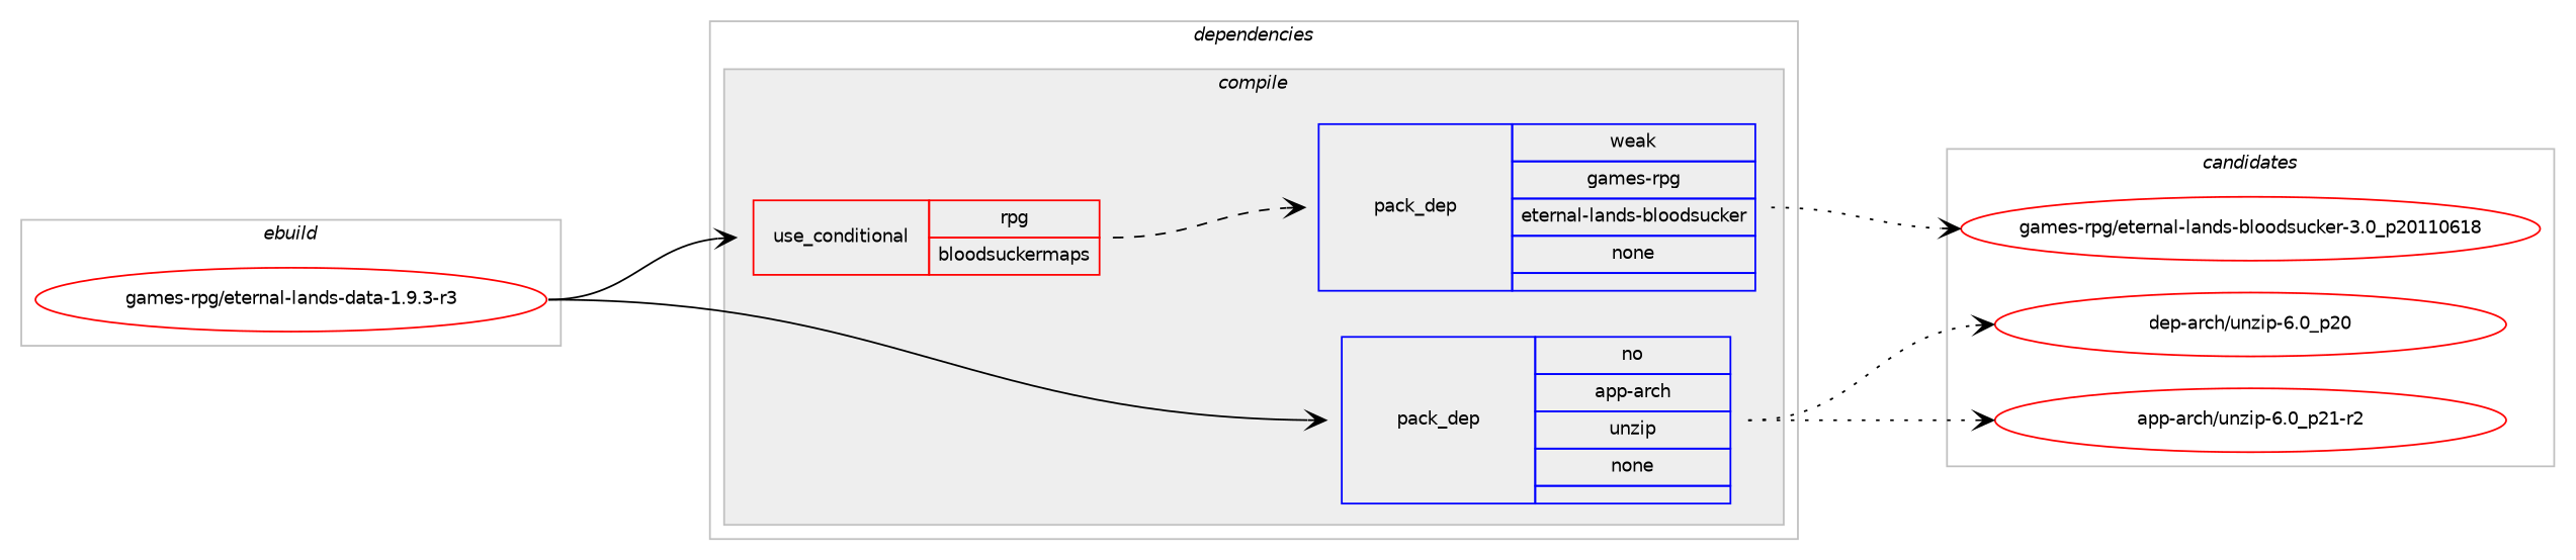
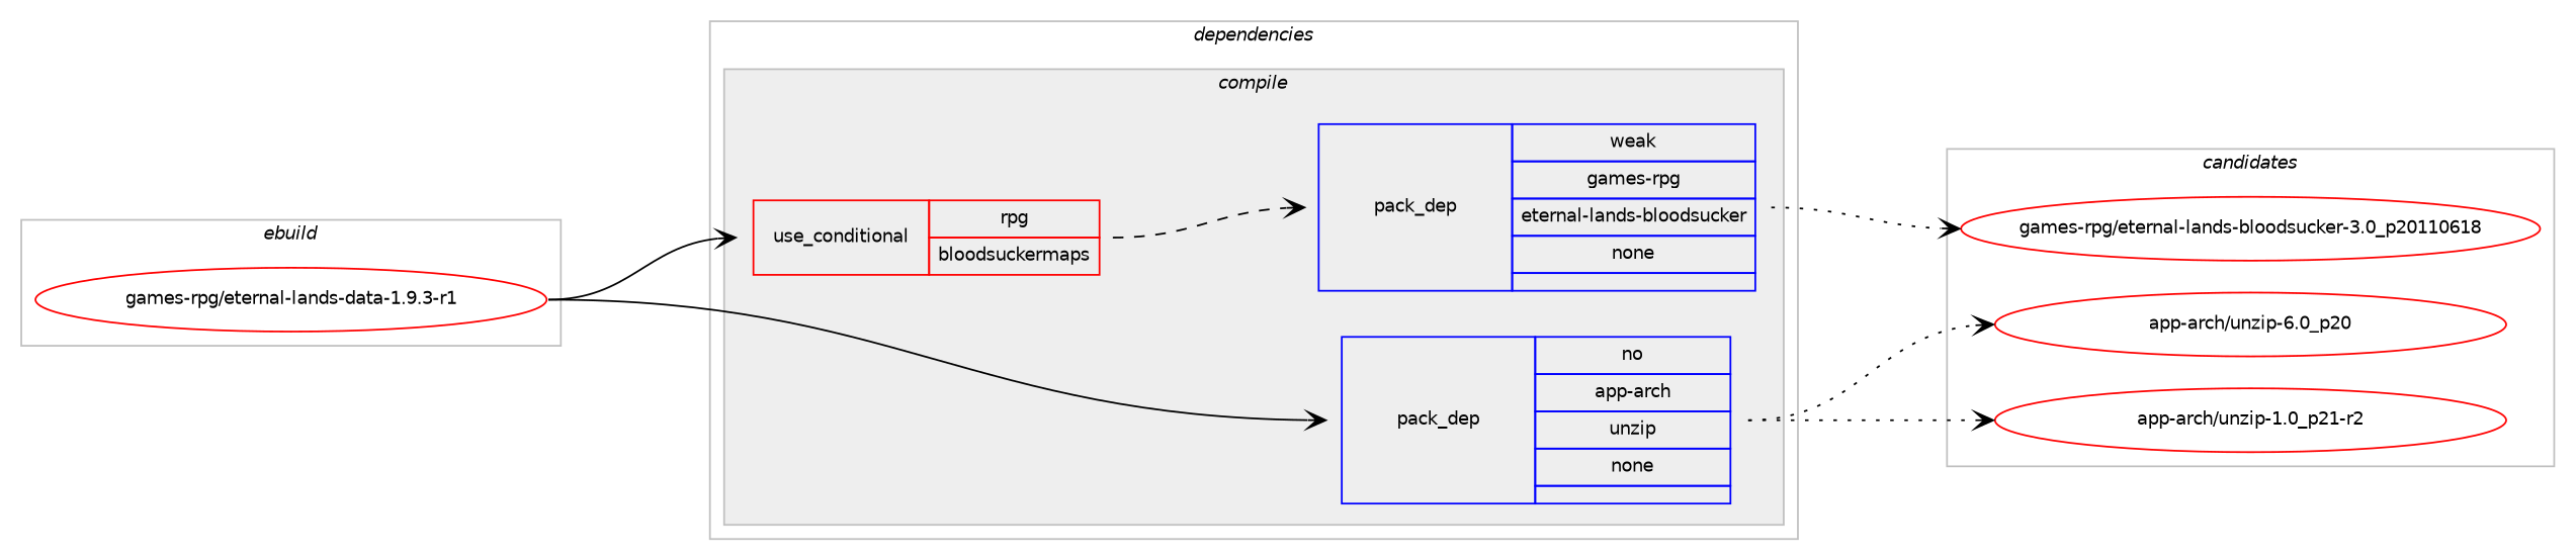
  digraph {
    compound=true
    concentrate=true
    fontname=Helvetica
    fontsize=10
    newrank=true
    rankdir=LR
    ranksep=1.5
    node [color=red fontname=Helvetica fontsize=10]
    edge [arrowhead=vee headport=w style=dotted tailport=e weight=20]
-   n1 [label="games-rpg/eternal-lands-data-1.9.3-r3" width=4]
+   n1 [label="games-rpg/eternal-lands-data-1.9.3-r1" width=4]
    n2 [color=blue label=<<TABLE BORDER="0" CELLBORDER="1" CELLSPACING="0" CELLPADDING="4" WIDTH="220"><TR><TD ROWSPAN="6" CELLPADDING="30">pack_dep</TD></TR><TR><TD WIDTH="110">weak</TD></TR><TR><TD>games-rpg</TD></TR><TR><TD>eternal-lands-bloodsucker</TD></TR><TR><TD>none</TD></TR><TR><TD></TD></TR></TABLE>> shape=none]
    n3 [label=<<TABLE BORDER="0" CELLBORDER="1" CELLSPACING="0" CELLPADDING="4"><TR><TD ROWSPAN="3" CELLPADDING="10">use_conditional</TD></TR><TR><TD>rpg</TD></TR><TR><TD>bloodsuckermaps</TD></TR></TABLE>> shape=none]
    n4 [color=blue label=<<TABLE BORDER="0" CELLBORDER="1" CELLSPACING="0" CELLPADDING="4" WIDTH="220"><TR><TD ROWSPAN="6" CELLPADDING="30">pack_dep</TD></TR><TR><TD WIDTH="110">no</TD></TR><TR><TD>app-arch</TD></TR><TR><TD>unzip</TD></TR><TR><TD>none</TD></TR><TR><TD></TD></TR></TABLE>> shape=none]
    n5 [label="games-rpg/eternal-lands-bloodsucker-3.0_p20110618" width=4]
-   n6 [label="dep-arch/unzip-6.0_p20" width=4]
-   n7 [label="app-arch/unzip-6.0_p21-r2" width=4]
+   n6 [label="app-arch/unzip-6.0_p20" width=4]
+   n7 [label="app-arch/unzip-1.0_p21-r2" width=4]
    subgraph cluster_1 {
      color=gray
      label=<<i>ebuild</i>>
      rank=same
      n1
    }
    subgraph cluster_2 {
      color=gray
      label=<<i>dependencies</i>>
      subgraph cluster_3 {
        color=gray
        fillcolor="#eeeeee"
        label=<<i>compile</i>>
        style=filled
        subgraph sub_4 {
          color=gray
          fillcolor="#eeeeee"
          label=<<i>compile</i>>
          style=filled
          n3
          subgraph sub_5 {
            color=gray
            fillcolor="#eeeeee"
            label=<<i>compile</i>>
            style=filled
            n2
          }
        }
        subgraph sub_6 {
          color=gray
          fillcolor="#eeeeee"
          label=<<i>compile</i>>
          style=filled
          n4
        }
      }
      subgraph cluster_7 {
        color=gray
        fillcolor="#eeeeee"
        label=<<i>compile and run</i>>
        style=filled
      }
      subgraph cluster_8 {
        color=gray
        fillcolor="#eeeeee"
        label=<<i>run</i>>
        style=filled
      }
    }
    subgraph cluster_9 {
      color=gray
      label=<<i>candidates</i>>
      rank=same
      subgraph sub_10 {
        color=black
        label=<<i>candidates</i>>
        nodesep=1
        rank=same
        n5
      }
      subgraph sub_11 {
        color=black
        label=<<i>candidates</i>>
        nodesep=1
        rank=same
        n6
        n7
      }
    }
    n1 -> n3 [style=solid]
    n1 -> n4 [style=solid]
    n2 -> n5 [weight=100]
    n3 -> n2 [style=dashed]
    n4 -> n6 [weight=100]
    n4 -> n7 [weight=100]
  }
